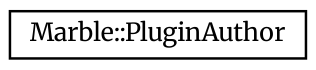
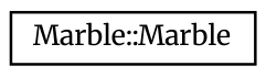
  digraph {
    rankdir=LR
    fontname=Merriweather
-   n1 [color=black fillcolor=white fontname=Merriweather fontsize=10 height=0.2 label="Marble::PluginAuthor" shape=record style=filled width=0.4]
+   n1 [color=black fillcolor=white fontname=Merriweather fontsize=10 height=0.2 label="Marble::Marble" shape=record style=filled width=0.4]
  }
